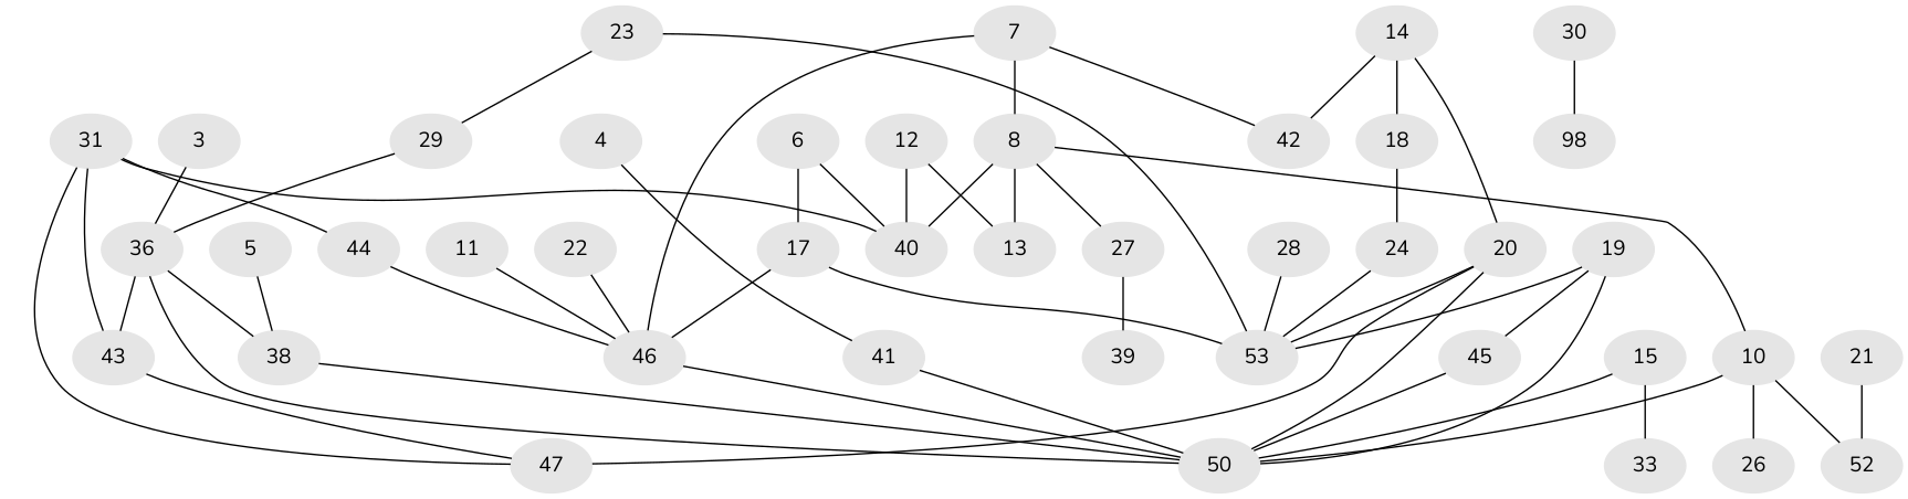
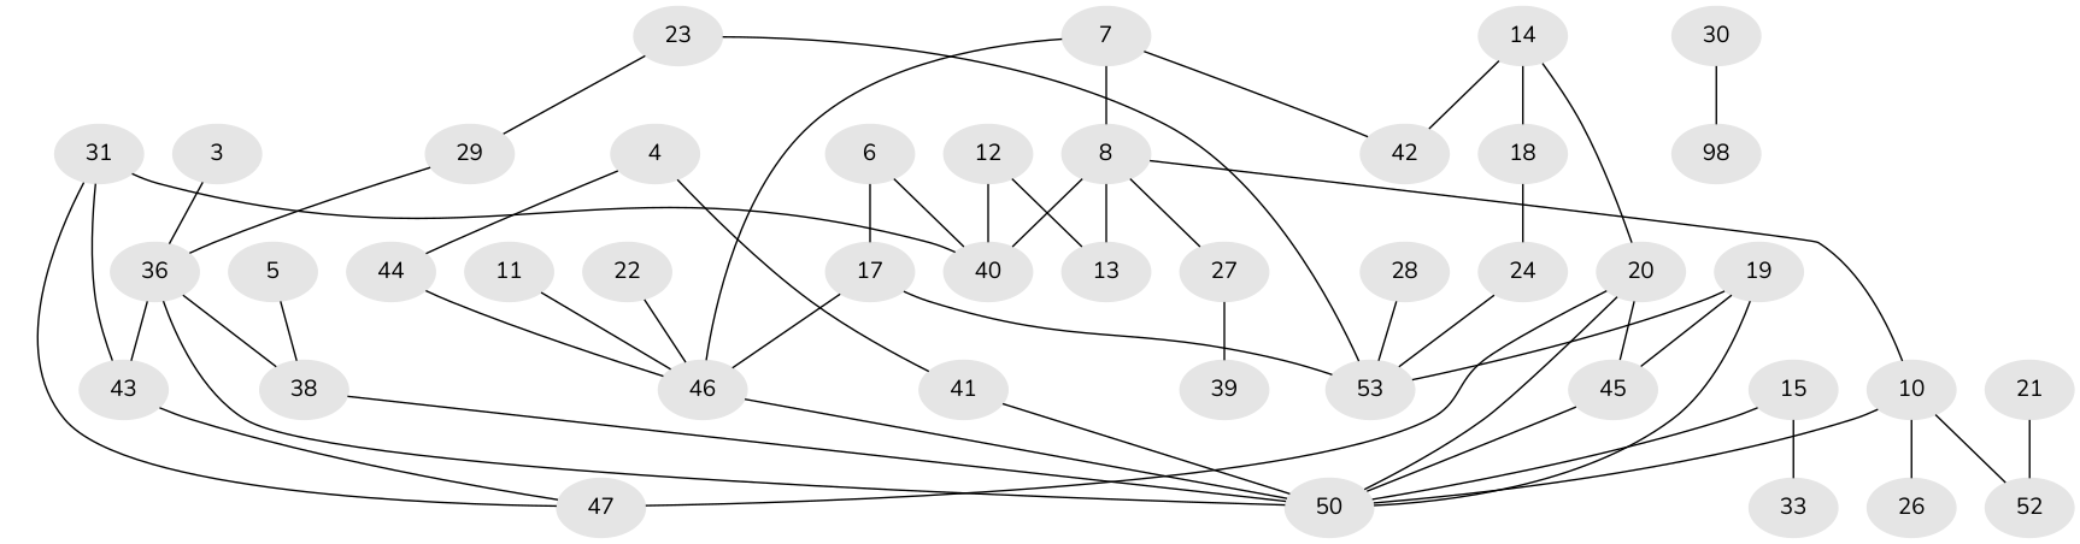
  graph {
    fontname=Nunito
    node [color=gray90 fontname=Nunito style=filled]
    edge [fontname=Nunito weight=1.0]
    3
    36
    38
    50
    43
    4
    41
    5
    6
    17
    40
    46
    53
    7
    8
    42
    10
    27
    13
    26
    52
    39
    45
    11
    12
    14
    18
    20
    24
    47
    15
    33
    19
    21
    22
    23
    29
    28
    n39 [label=98]
    30
    31
    44
    3 -- 36
    36 -- 38
    36 -- 50 [weight=2.0]
    36 -- 43
    38 -- 50
    43 -- 47
    4 -- 41
    41 -- 50
    5 -- 38
    6 -- 17
    6 -- 40
    17 -- 46
    17 -- 53
    46 -- 50
    7 -- 46
    7 -- 8
    7 -- 42
    8 -- 40 [weight=2.0]
    8 -- 10
    8 -- 27
    8 -- 13
    10 -- 50
    10 -- 26
    10 -- 52
    27 -- 39
    45 -- 50
    11 -- 46
    12 -- 40
    12 -- 13
    14 -- 42
    14 -- 18
    14 -- 20
    18 -- 24
    20 -- 50
-   20 -- 53
+   20 -- 45
    20 -- 47 [weight=2.0]
    24 -- 53
    15 -- 50
    15 -- 33
    19 -- 50
    19 -- 53
    19 -- 45
    21 -- 52
    22 -- 46
    23 -- 53
    23 -- 29
    29 -- 36
    28 -- 53
    30 -- n39
    31 -- 43
    31 -- 40 [weight=2.0]
    31 -- 47
-   31 -- 44
+   4 -- 44
    44 -- 46
  }
